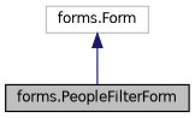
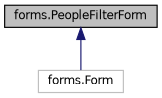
  digraph {
    node [fontname=Helvetica fontsize=10 shape=record style=filled]
    n1 [color=black fillcolor=grey75 fontcolor=black height=0.2 label="forms.PeopleFilterForm" width=0.4]
    n2 [color=grey75 fillcolor=white height=0.2 label="forms.Form" width=0.4]
-   n2 -> n1 [color=midnightblue dir=back fontname=Helvetica fontsize=10 labelfontname=Helvetica labelfontsize=10 style=solid]
+   n1 -> n2 [color=midnightblue dir=back fontname=Helvetica fontsize=10 labelfontname=Helvetica labelfontsize=10 style=solid]
  }
